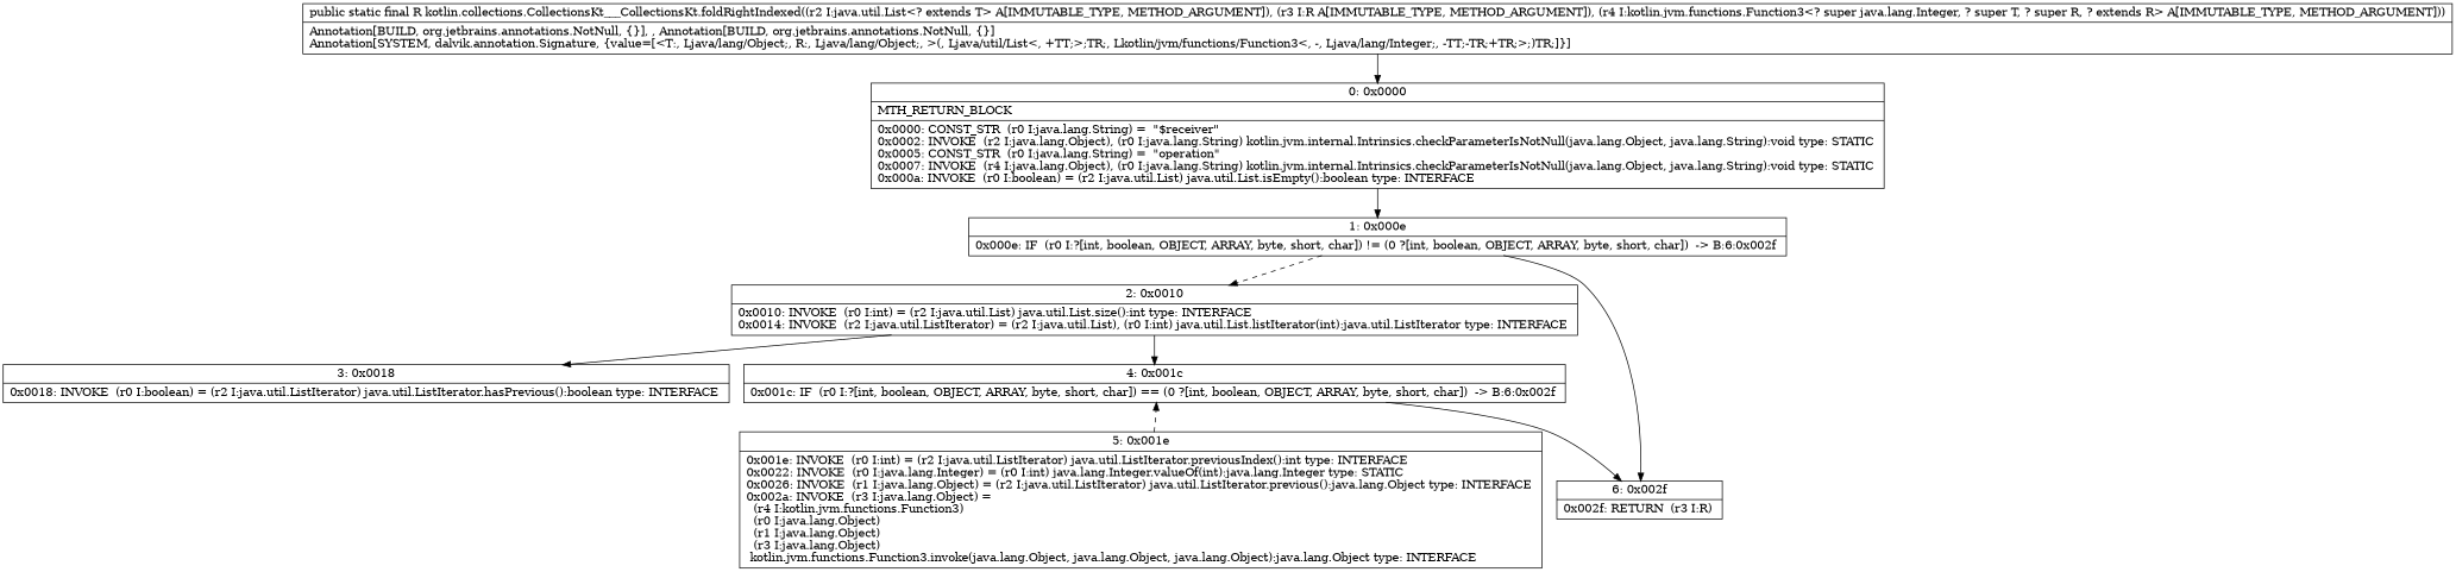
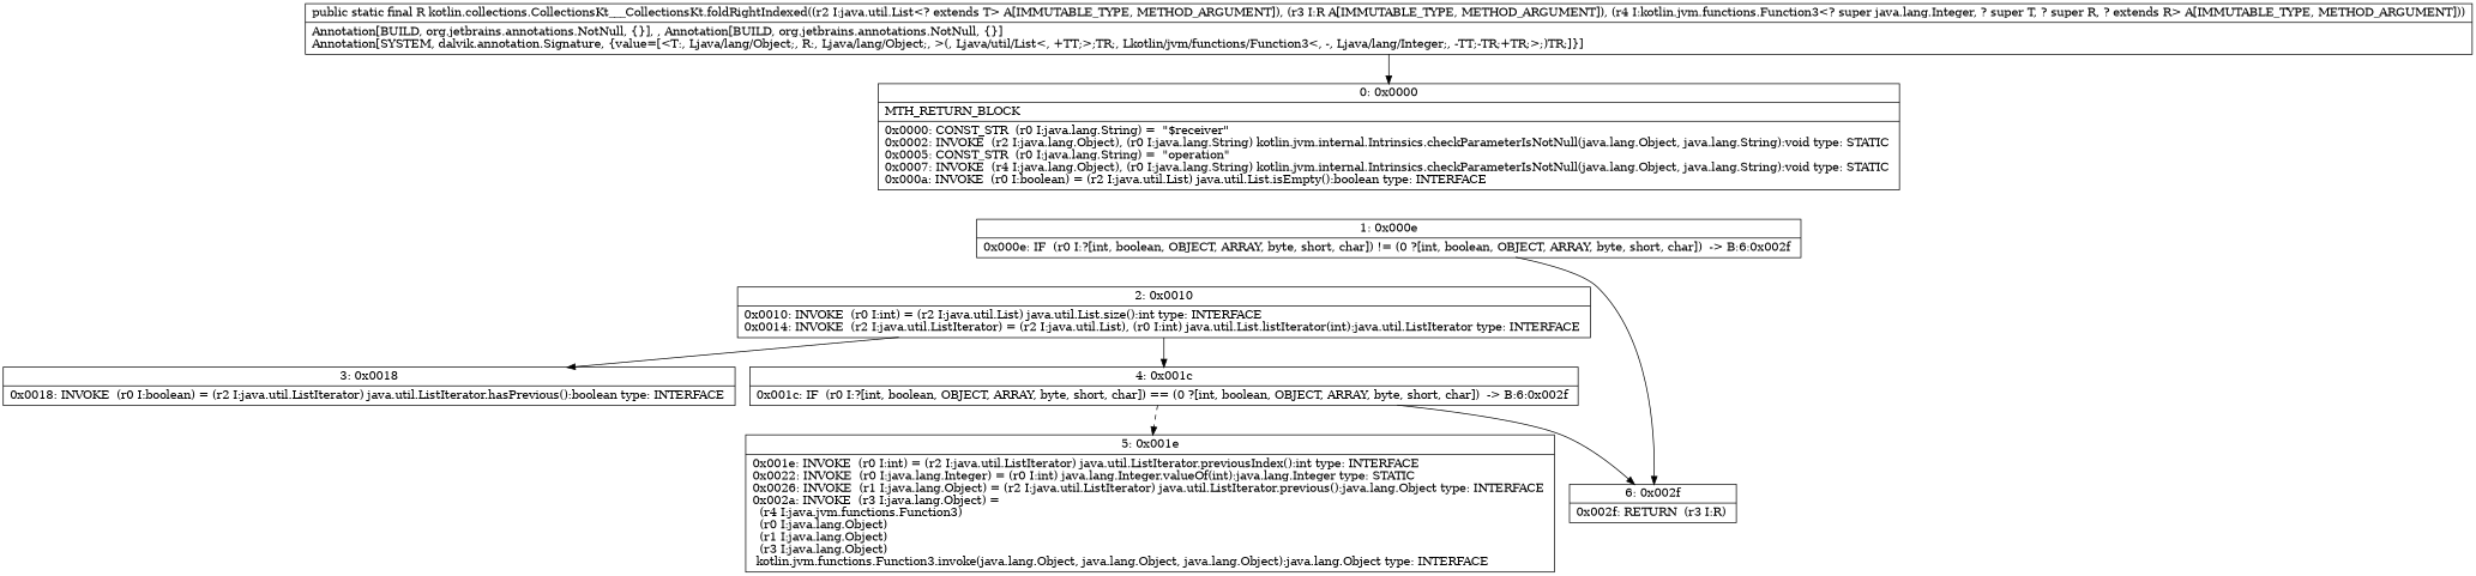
  digraph {
    node [shape=record]
    n1 [label="{0\:\ 0x0000|MTH_RETURN_BLOCK\l|0x0000: CONST_STR  (r0 I:java.lang.String) =  \"$receiver\" \l0x0002: INVOKE  (r2 I:java.lang.Object), (r0 I:java.lang.String) kotlin.jvm.internal.Intrinsics.checkParameterIsNotNull(java.lang.Object, java.lang.String):void type: STATIC \l0x0005: CONST_STR  (r0 I:java.lang.String) =  \"operation\" \l0x0007: INVOKE  (r4 I:java.lang.Object), (r0 I:java.lang.String) kotlin.jvm.internal.Intrinsics.checkParameterIsNotNull(java.lang.Object, java.lang.String):void type: STATIC \l0x000a: INVOKE  (r0 I:boolean) = (r2 I:java.util.List) java.util.List.isEmpty():boolean type: INTERFACE \l}"]
    n2 [label="{1\:\ 0x000e|0x000e: IF  (r0 I:?[int, boolean, OBJECT, ARRAY, byte, short, char]) != (0 ?[int, boolean, OBJECT, ARRAY, byte, short, char])  \-\> B:6:0x002f \l}"]
    n3 [label="{2\:\ 0x0010|0x0010: INVOKE  (r0 I:int) = (r2 I:java.util.List) java.util.List.size():int type: INTERFACE \l0x0014: INVOKE  (r2 I:java.util.ListIterator) = (r2 I:java.util.List), (r0 I:int) java.util.List.listIterator(int):java.util.ListIterator type: INTERFACE \l}"]
    n4 [label="{6\:\ 0x002f|0x002f: RETURN  (r3 I:R) \l}"]
    n5 [label="{3\:\ 0x0018|0x0018: INVOKE  (r0 I:boolean) = (r2 I:java.util.ListIterator) java.util.ListIterator.hasPrevious():boolean type: INTERFACE \l}"]
    n6 [label="{4\:\ 0x001c|0x001c: IF  (r0 I:?[int, boolean, OBJECT, ARRAY, byte, short, char]) == (0 ?[int, boolean, OBJECT, ARRAY, byte, short, char])  \-\> B:6:0x002f \l}"]
-   n7 [label="{5\:\ 0x001e|0x001e: INVOKE  (r0 I:int) = (r2 I:java.util.ListIterator) java.util.ListIterator.previousIndex():int type: INTERFACE \l0x0022: INVOKE  (r0 I:java.lang.Integer) = (r0 I:int) java.lang.Integer.valueOf(int):java.lang.Integer type: STATIC \l0x0026: INVOKE  (r1 I:java.lang.Object) = (r2 I:java.util.ListIterator) java.util.ListIterator.previous():java.lang.Object type: INTERFACE \l0x002a: INVOKE  (r3 I:java.lang.Object) = \l  (r4 I:kotlin.jvm.functions.Function3)\l  (r0 I:java.lang.Object)\l  (r1 I:java.lang.Object)\l  (r3 I:java.lang.Object)\l kotlin.jvm.functions.Function3.invoke(java.lang.Object, java.lang.Object, java.lang.Object):java.lang.Object type: INTERFACE \l}"]
+   n7 [label="{5\:\ 0x001e|0x001e: INVOKE  (r0 I:int) = (r2 I:java.util.ListIterator) java.util.ListIterator.previousIndex():int type: INTERFACE \l0x0022: INVOKE  (r0 I:java.lang.Integer) = (r0 I:int) java.lang.Integer.valueOf(int):java.lang.Integer type: STATIC \l0x0026: INVOKE  (r1 I:java.lang.Object) = (r2 I:java.util.ListIterator) java.util.ListIterator.previous():java.lang.Object type: INTERFACE \l0x002a: INVOKE  (r3 I:java.lang.Object) = \l  (r4 I:java.jvm.functions.Function3)\l  (r0 I:java.lang.Object)\l  (r1 I:java.lang.Object)\l  (r3 I:java.lang.Object)\l kotlin.jvm.functions.Function3.invoke(java.lang.Object, java.lang.Object, java.lang.Object):java.lang.Object type: INTERFACE \l}"]
    n8 [label="{public static final R kotlin.collections.CollectionsKt___CollectionsKt.foldRightIndexed((r2 I:java.util.List\<? extends T\> A[IMMUTABLE_TYPE, METHOD_ARGUMENT]), (r3 I:R A[IMMUTABLE_TYPE, METHOD_ARGUMENT]), (r4 I:kotlin.jvm.functions.Function3\<? super java.lang.Integer, ? super T, ? super R, ? extends R\> A[IMMUTABLE_TYPE, METHOD_ARGUMENT]))  | Annotation[BUILD, org.jetbrains.annotations.NotNull, \{\}], , Annotation[BUILD, org.jetbrains.annotations.NotNull, \{\}]\lAnnotation[SYSTEM, dalvik.annotation.Signature, \{value=[\<T:, Ljava\/lang\/Object;, R:, Ljava\/lang\/Object;, \>(, Ljava\/util\/List\<, +TT;\>;TR;, Lkotlin\/jvm\/functions\/Function3\<, \-, Ljava\/lang\/Integer;, \-TT;\-TR;+TR;\>;)TR;]\}]\l}"]
-   n1 -> n2
-   n2 -> n3 [style=dashed]
    n2 -> n4
    n3 -> n5
    n3 -> n6
    n6 -> n4
-   n7 -> n6 [style=dashed]
+   n6 -> n7 [style=dashed]
    n8 -> n1
  }
